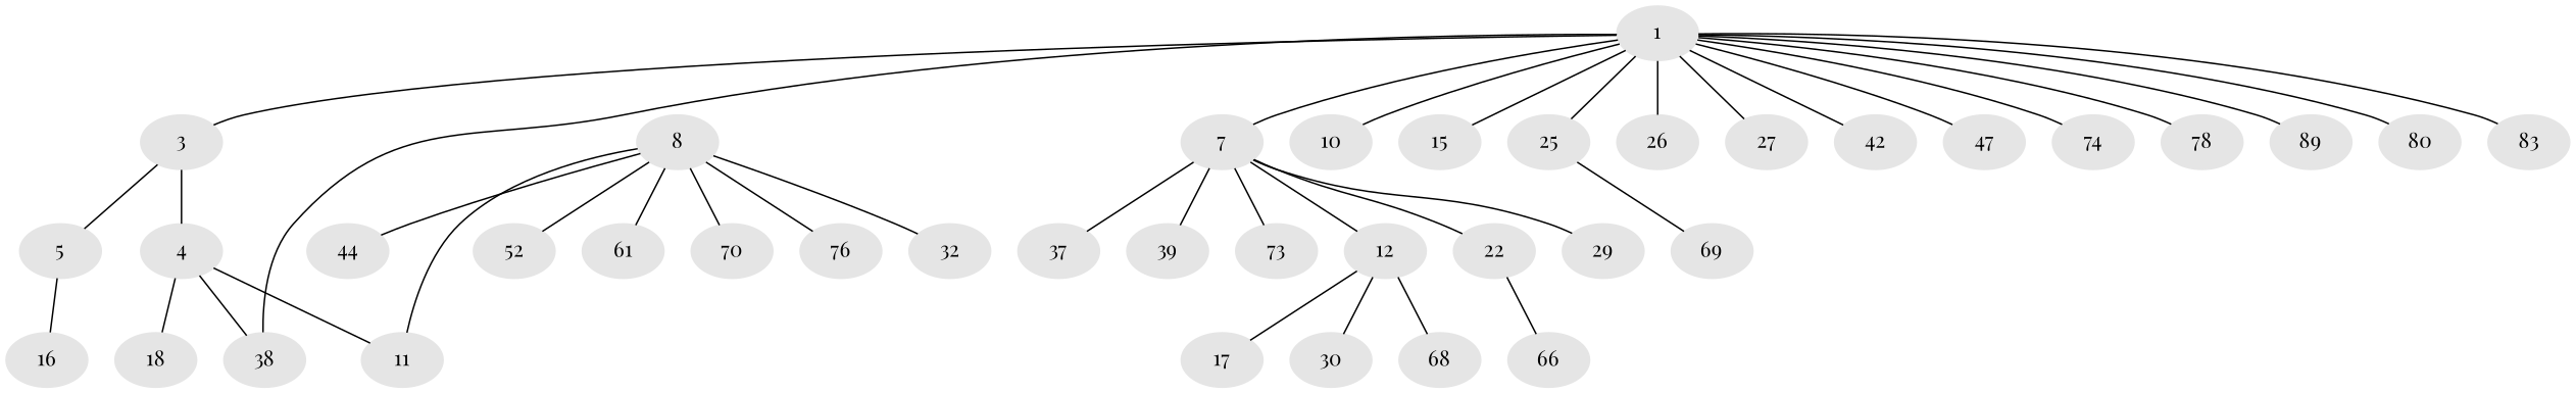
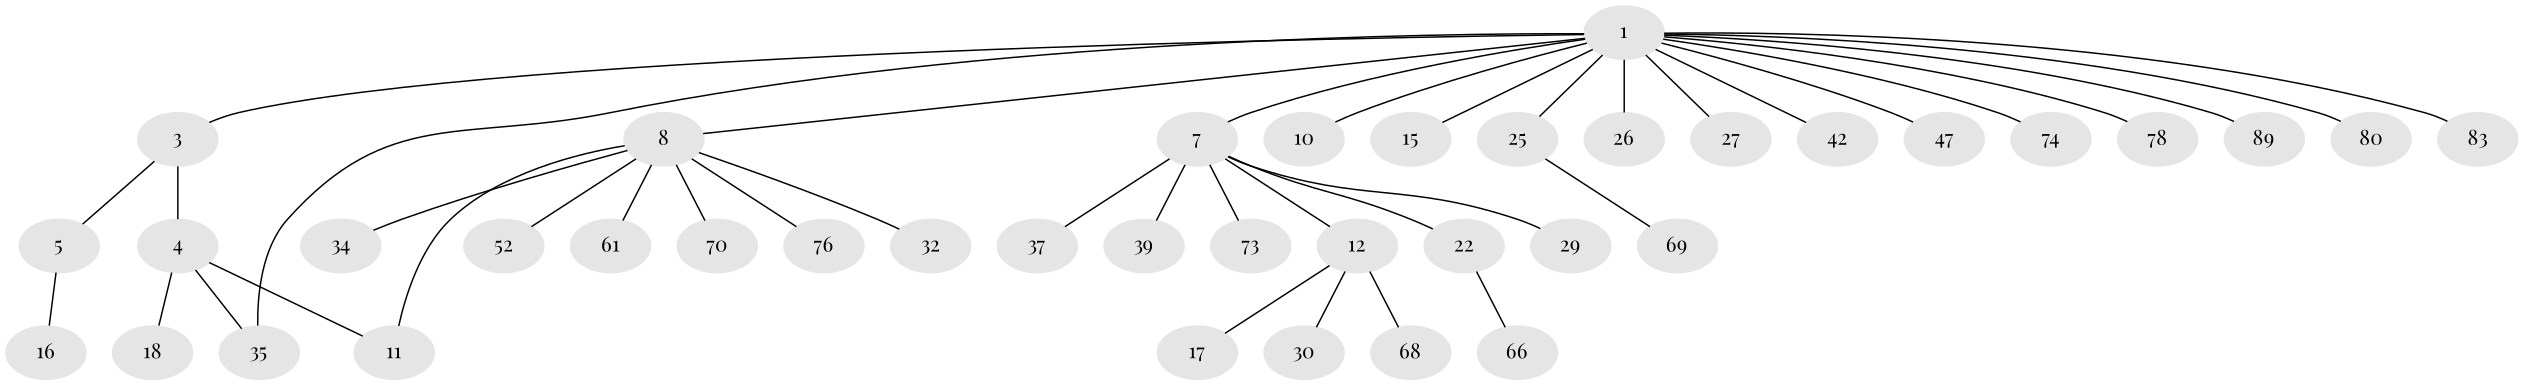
  graph {
    fontname="Playfair Display"
    node [color=gray90 fontname="Playfair Display" style=filled]
    edge [fontname="Playfair Display"]
    1 [super="+33+2+13"]
    3 [super="+51+21"]
    7
    8
    10
    15 [super="+38"]
    25
    26
    27 [super="+60"]
-   35 [super="+77+36" label=38]
+   35 [super="+77+36"]
    42 [super="+82"]
    47 [super="+54"]
    74
    78
    n15 [label=89]
    80
    83
    4 [super="+16+6+65+49+19+43"]
    5
    12
    22 [super="+55+58+64"]
    29
    37
    39
    73
    11 [super="+14+45"]
    32
-   34 [label=44]
+   34
    52
    61
    70
    76
    69 [super="+75"]
    18 [super="+40"]
    n35 [label=16 super="+56"]
    17 [super="+50+20"]
    30
    68
    66
    1 -- 3
    1 -- 7
+   1 -- 8
    1 -- 10
    1 -- 15
    1 -- 25
    1 -- 26
    1 -- 27
    1 -- 35 [weight=2]
    1 -- 42
    1 -- 47
    1 -- 74
    1 -- 78
    1 -- n15
    1 -- 80
    1 -- 83
    3 -- 4
    3 -- 5
    7 -- 12
    7 -- 22 [weight=2]
    7 -- 29
    7 -- 37
    7 -- 39
    7 -- 73
    8 -- 11
    8 -- 32
    8 -- 34
    8 -- 52
    8 -- 61
    8 -- 70
    8 -- 76
    25 -- 69
    4 -- 35
    4 -- 11
    4 -- 18
    5 -- n35
    12 -- 17
    12 -- 30
    12 -- 68
    22 -- 66
  }
